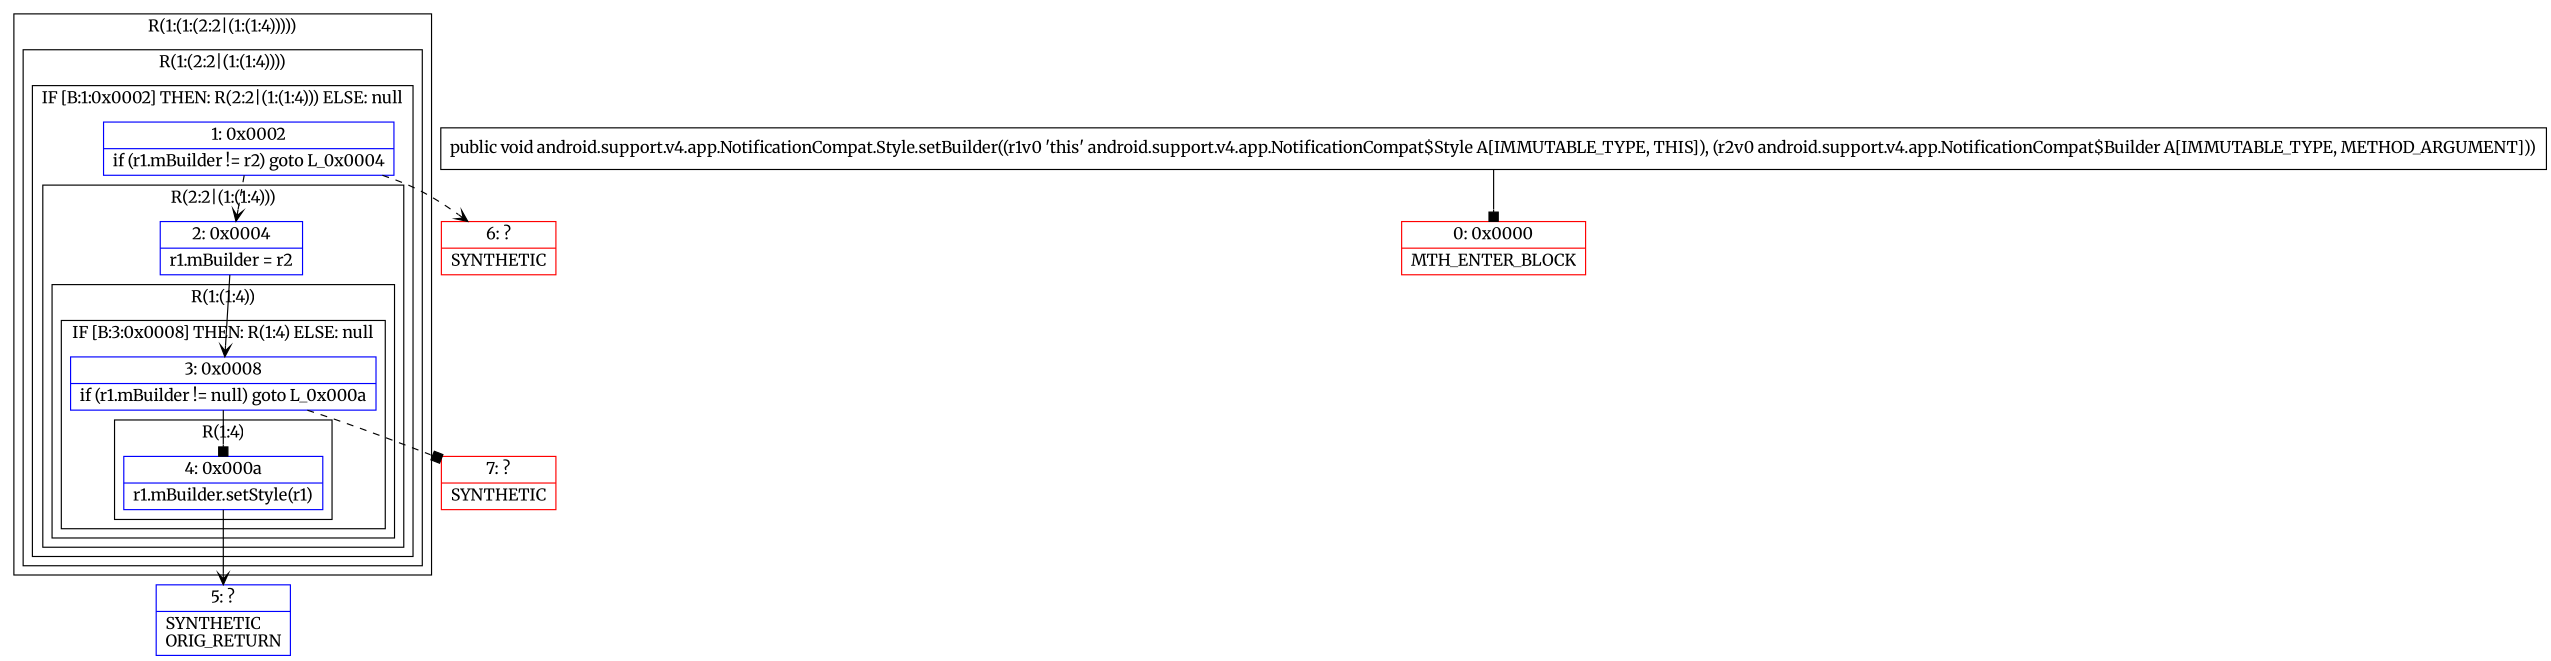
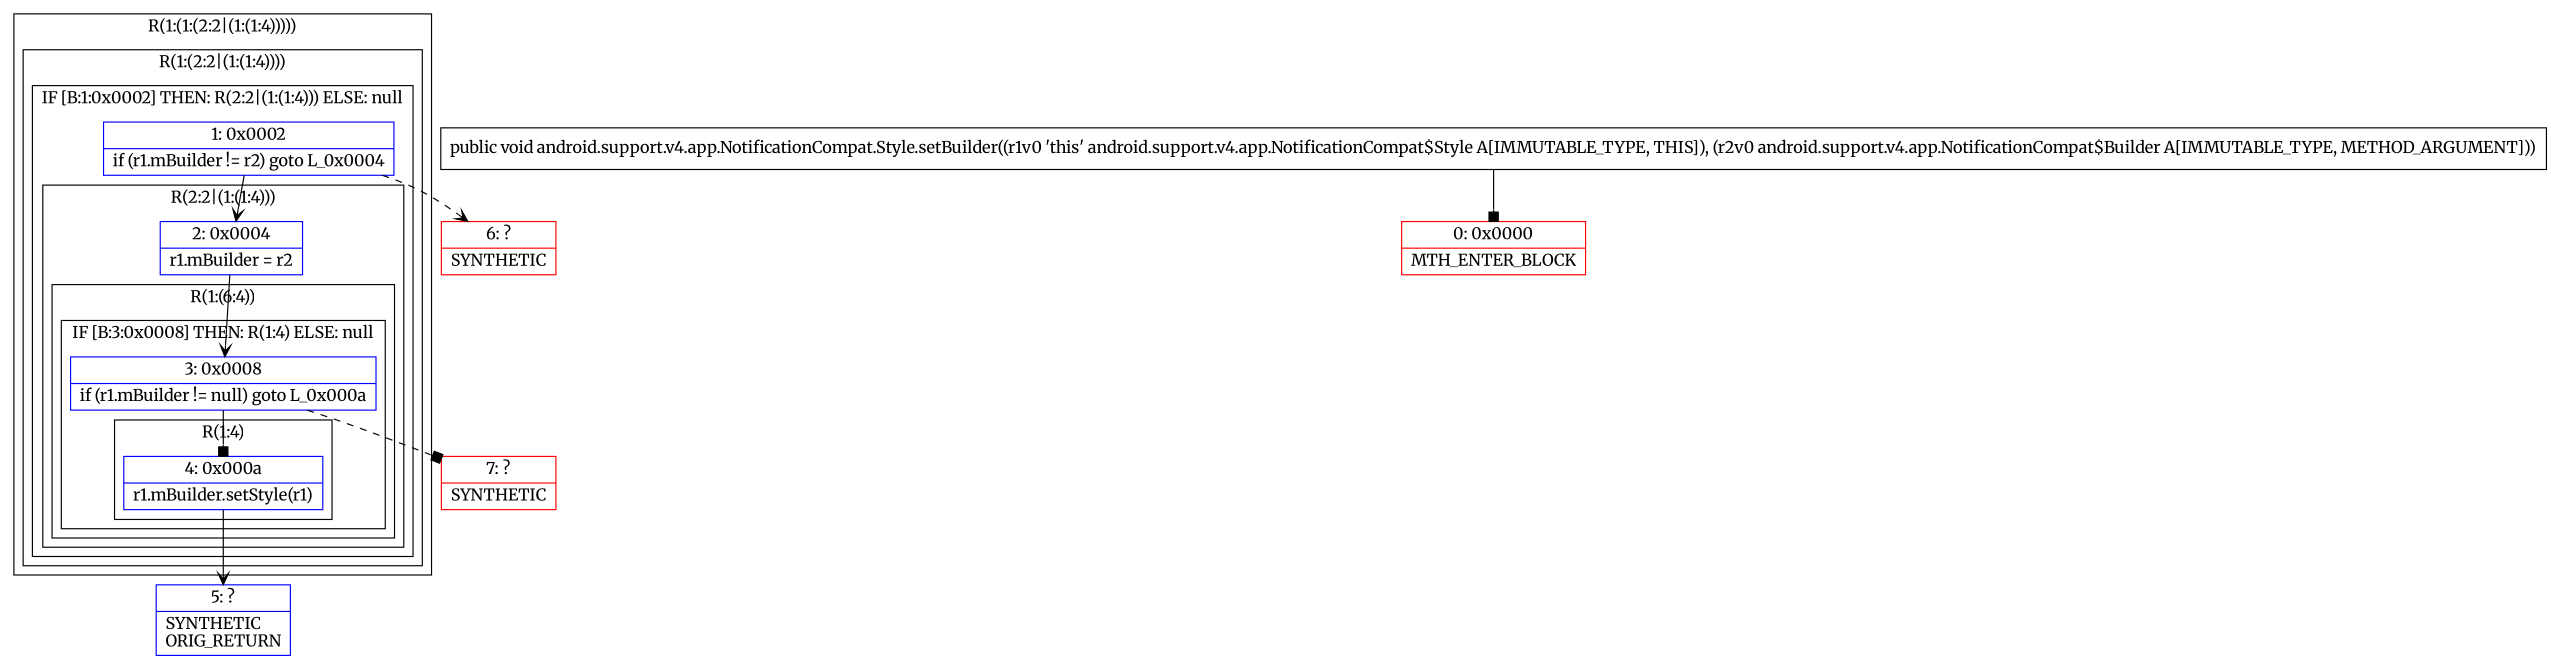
  digraph {
    fontname=Merriweather
    node [color=blue fontname=Merriweather shape=record]
    edge [arrowhead=vee fontname=Merriweather]
    n1 [label="{4\:\ 0x000a|r1.mBuilder.setStyle(r1)\l}"]
    n2 [label="{3\:\ 0x0008|if (r1.mBuilder != null) goto L_0x000a\l}"]
    n3 [label="{2\:\ 0x0004|r1.mBuilder = r2\l}"]
    n4 [label="{1\:\ 0x0002|if (r1.mBuilder != r2) goto L_0x0004\l}"]
    n5 [label="{5\:\ ?|SYNTHETIC\lORIG_RETURN\l}"]
    n6 [color=red label="{7\:\ ?|SYNTHETIC\l}"]
    n7 [color=red label="{6\:\ ?|SYNTHETIC\l}"]
    n8 [color=red label="{0\:\ 0x0000|MTH_ENTER_BLOCK\l}"]
    n9 [label="{public void android.support.v4.app.NotificationCompat.Style.setBuilder((r1v0 'this' android.support.v4.app.NotificationCompat$Style A[IMMUTABLE_TYPE, THIS]), (r2v0 android.support.v4.app.NotificationCompat$Builder A[IMMUTABLE_TYPE, METHOD_ARGUMENT])) }" color=""]
    subgraph cluster_1 {
      label="R(1:(1:(2:2|(1:(1:4)))))"
      subgraph cluster_2 {
        label="R(1:(2:2|(1:(1:4))))"
        subgraph cluster_3 {
          label="IF [B:1:0x0002] THEN: R(2:2|(1:(1:4))) ELSE: null"
          n4
          subgraph cluster_4 {
            label="R(2:2|(1:(1:4)))"
            n3
            subgraph cluster_5 {
-             label="R(1:(1:4))"
+             label="R(1:(6:4))"
              subgraph cluster_6 {
                label="IF [B:3:0x0008] THEN: R(1:4) ELSE: null"
                n2
                subgraph cluster_7 {
                  label="R(1:4)"
                  n1
                }
              }
            }
          }
        }
      }
    }
    n1 -> n5
    n2 -> n1 [arrowhead=box]
    n2 -> n6 [arrowhead=box style=dashed]
    n3 -> n2
-   n4 -> n3 [style=dashed]
+   n4 -> n3
    n4 -> n7 [style=dashed]
    n9 -> n8 [arrowhead=box]
  }
